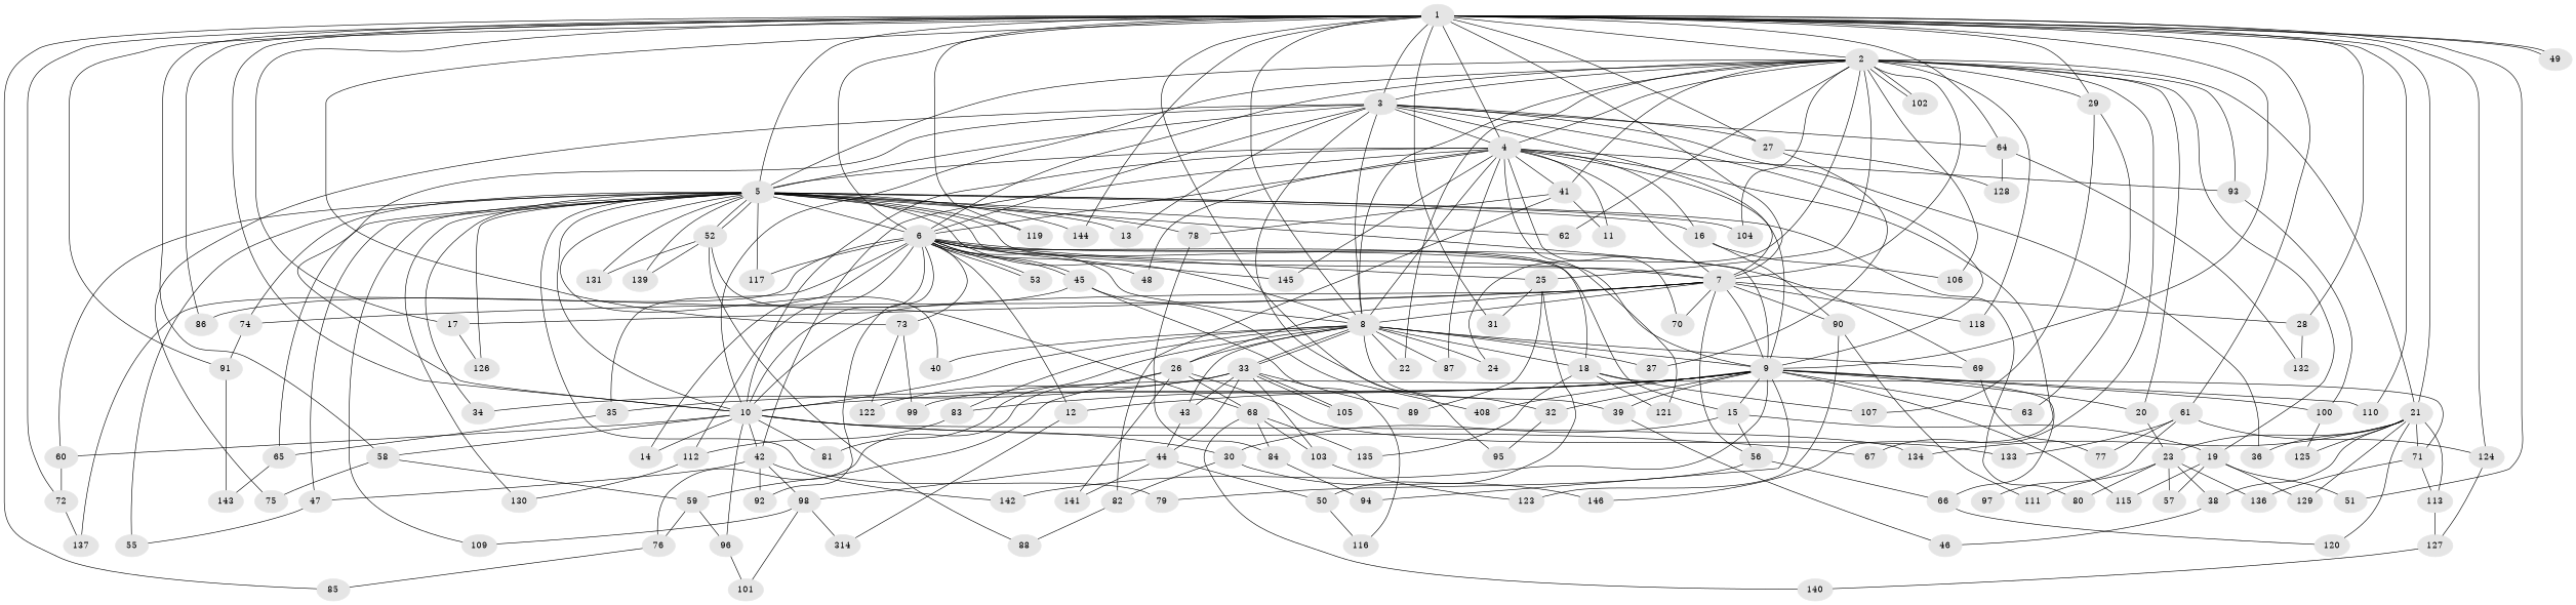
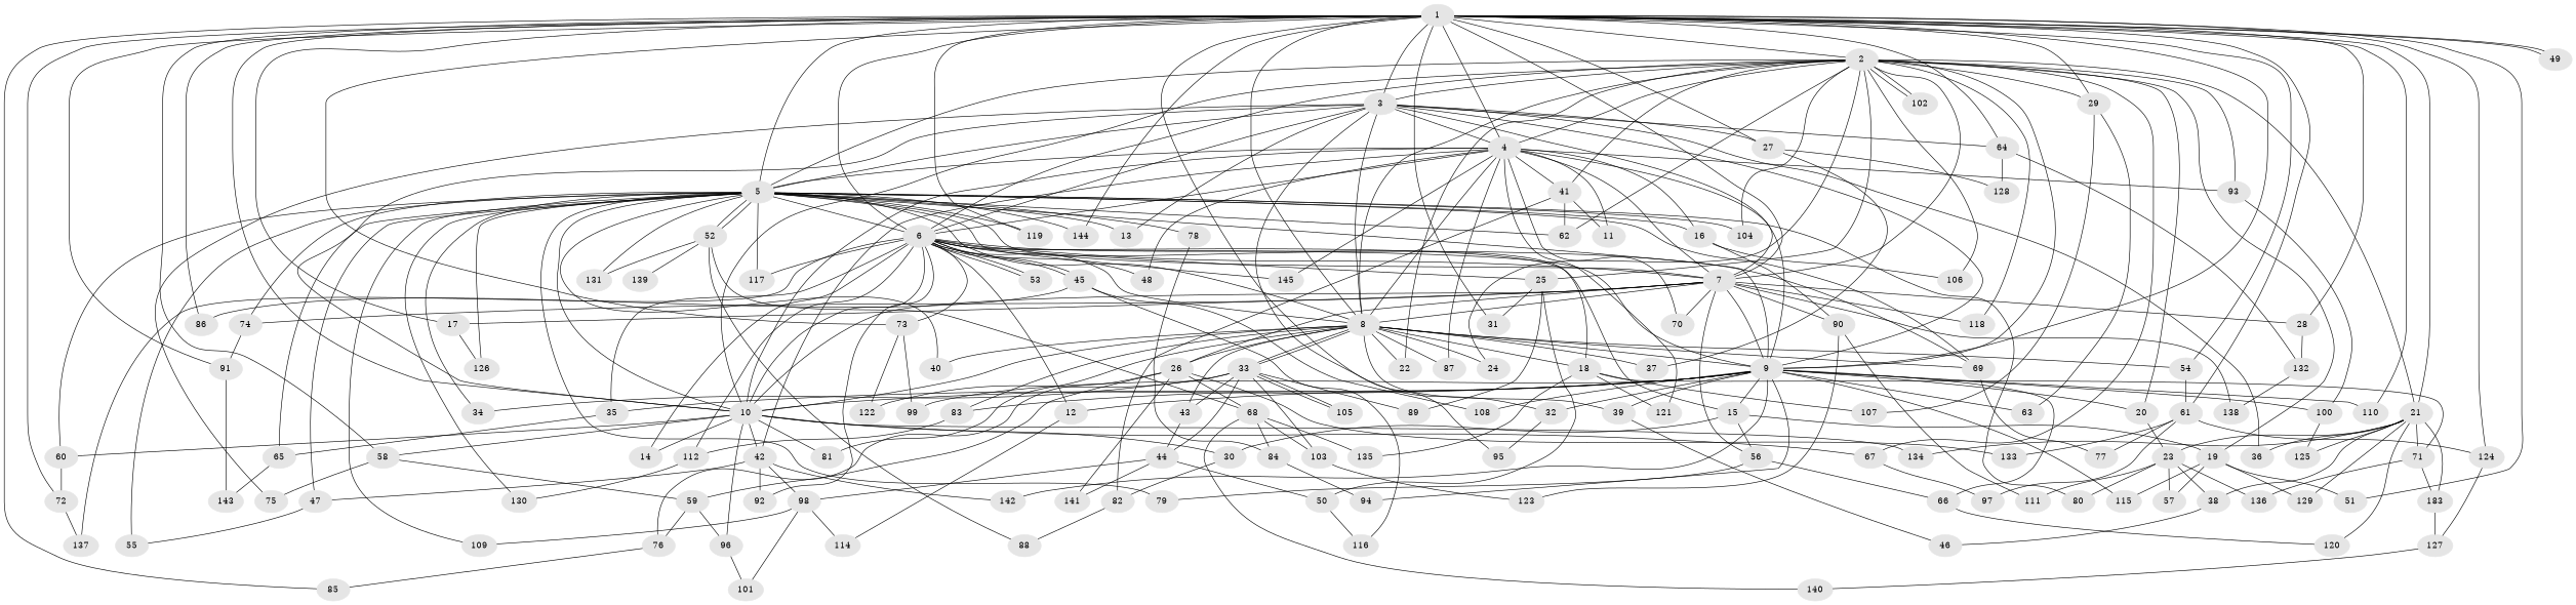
  graph {
    node [color=gray90 style=filled]
    1
    2
    3
    4
    5
    6
    7
    8
    9
    10
    17
    21
    27
    28
    29
    31
    32
    49
    51
+   54
    58
    61
    64
    72
    73
    85
    86
    91
    110
    119
    124
    144
    19
    20
    22
    24
    25
    41
    62
    67
    93
    102
    104
    106
    118
    13
    36
    75
    95
    11
    16
    42
    48
    70
    87
    121
    145
-   146
    18
    34
    40
    47
    52
    55
    60
    65
    74
    78
    79
    80
    109
    117
    126
    130
    131
    139
    12
    14
    15
    35
    45
    53
    69
    92
    112
    137
    26
    56
    90
+   138
    33
    37
    39
    43
    81
    83
    63
    66
    94
    99
    100
-   108 [label=408]
+   108
    115
    142
    30
    96
    134
    71
    129
    23
    38
-   113
+   113 [label=183]
    120
    125
    128
    132
    107
    59
    133
    77
    97
    122
    143
    127
    57
    50
    89
    82
    98
    135
    68
    88
    84
-   114 [label=314]
+   114
    116
    76
    141
    111
    123
    44
    103
    105
    46
    101
    136
    140
    1 -- 2
    1 -- 3
    1 -- 4
    1 -- 5
    1 -- 6
    1 -- 7
    1 -- 8
    1 -- 9
    1 -- 10
    1 -- 17
    1 -- 21
    1 -- 27
    1 -- 28
    1 -- 29
    1 -- 31
    1 -- 32
    1 -- 49
    1 -- 49
    1 -- 51
+   1 -- 54
    1 -- 58
    1 -- 61
    1 -- 64
    1 -- 72
    1 -- 73
    1 -- 85
    1 -- 86
    1 -- 91
    1 -- 110
    1 -- 119
    1 -- 124
    1 -- 144
    2 -- 3
    2 -- 4
    2 -- 5
    2 -- 6
    2 -- 7
    2 -- 8
+   2 -- 9
    2 -- 10
    2 -- 21
    2 -- 29
    2 -- 19
    2 -- 20
    2 -- 22
    2 -- 24
    2 -- 25
    2 -- 41
    2 -- 62
    2 -- 67
    2 -- 93
    2 -- 102
    2 -- 102
    2 -- 104
    2 -- 106
    2 -- 118
    3 -- 4
    3 -- 5
    3 -- 6
    3 -- 7
    3 -- 8
    3 -- 9
    3 -- 10
    3 -- 27
    3 -- 64
    3 -- 13
    3 -- 36
    3 -- 75
    3 -- 95
    4 -- 5
    4 -- 6
    4 -- 7
    4 -- 8
    4 -- 9
    4 -- 10
    4 -- 41
    4 -- 93
    4 -- 11
    4 -- 16
    4 -- 42
    4 -- 48
    4 -- 70
    4 -- 87
    4 -- 121
    4 -- 145
-   4 -- 146
    5 -- 6
    5 -- 7
    5 -- 8
    5 -- 9
    5 -- 10
    5 -- 119
    5 -- 144
    5 -- 62
    5 -- 104
    5 -- 13
    5 -- 16
    5 -- 18
    5 -- 34
    5 -- 40
    5 -- 47
    5 -- 52
    5 -- 52
    5 -- 55
    5 -- 60
    5 -- 65
    5 -- 74
    5 -- 78
    5 -- 79
    5 -- 80
    5 -- 109
    5 -- 117
    5 -- 126
    5 -- 130
    5 -- 131
-   5 -- 139
+   5 -- 69
    6 -- 7
    6 -- 8
    6 -- 9
    6 -- 10
    6 -- 73
    6 -- 25
    6 -- 48
    6 -- 145
    6 -- 117
    6 -- 12
    6 -- 14
    6 -- 15
    6 -- 35
    6 -- 45
    6 -- 45
    6 -- 53
    6 -- 53
    6 -- 69
    6 -- 92
    6 -- 112
    6 -- 137
    7 -- 8
    7 -- 9
    7 -- 10
    7 -- 17
    7 -- 28
    7 -- 118
    7 -- 70
    7 -- 74
    7 -- 26
    7 -- 56
    7 -- 90
+   7 -- 138
    8 -- 9
    8 -- 10
+   8 -- 54
    8 -- 22
    8 -- 24
    8 -- 87
    8 -- 18
    8 -- 40
    8 -- 69
    8 -- 26
    8 -- 33
    8 -- 33
    8 -- 37
    8 -- 39
    8 -- 43
    8 -- 81
    8 -- 83
    9 -- 10
    9 -- 32
    9 -- 110
    9 -- 20
    9 -- 12
    9 -- 15
    9 -- 35
    9 -- 39
    9 -- 83
    9 -- 63
    9 -- 66
    9 -- 94
    9 -- 99
    9 -- 100
    9 -- 108
    9 -- 115
    9 -- 142
    10 -- 58
    10 -- 67
    10 -- 42
    10 -- 60
    10 -- 14
    10 -- 81
    10 -- 30
    10 -- 96
    10 -- 134
    17 -- 126
    21 -- 36
    21 -- 134
    21 -- 71
    21 -- 129
    21 -- 23
    21 -- 38
    21 -- 113
    21 -- 120
    21 -- 125
    27 -- 37
    27 -- 128
    28 -- 132
    29 -- 63
    29 -- 107
    32 -- 95
+   54 -- 61
    58 -- 75
    58 -- 59
    61 -- 124
    61 -- 133
    61 -- 77
    61 -- 97
    64 -- 128
    64 -- 132
    72 -- 137
    73 -- 99
    73 -- 122
    91 -- 143
    124 -- 127
    19 -- 51
    19 -- 115
    19 -- 129
    19 -- 57
    20 -- 23
    25 -- 31
    25 -- 50
    25 -- 89
    41 -- 11
-   41 -- 78
+   41 -- 62
    41 -- 82
+   67 -- 97
    93 -- 100
    16 -- 106
    16 -- 90
    42 -- 47
    42 -- 92
    42 -- 142
    42 -- 98
    18 -- 121
    18 -- 71
    18 -- 107
    18 -- 135
    47 -- 55
    52 -- 131
    52 -- 139
    52 -- 68
    52 -- 88
    60 -- 72
    65 -- 143
    74 -- 91
    78 -- 84
    12 -- 114
    15 -- 19
    15 -- 56
    15 -- 30
    35 -- 65
    45 -- 86
    45 -- 108
    45 -- 116
    69 -- 77
    112 -- 130
    26 -- 59
    26 -- 133
    26 -- 68
    26 -- 76
    26 -- 141
    56 -- 79
    56 -- 66
    90 -- 111
    90 -- 123
    33 -- 34
    33 -- 43
    33 -- 122
    33 -- 89
    33 -- 44
    33 -- 103
    33 -- 105
    33 -- 105
    39 -- 46
    43 -- 44
    83 -- 112
    66 -- 120
    100 -- 125
-   30 -- 146
    30 -- 82
    96 -- 101
    71 -- 113
    71 -- 136
    23 -- 80
    23 -- 38
    23 -- 57
    23 -- 111
    23 -- 136
    38 -- 46
    113 -- 127
+   132 -- 138
    59 -- 96
    59 -- 76
    127 -- 140
    50 -- 116
    82 -- 88
    98 -- 109
    98 -- 114
    98 -- 101
    68 -- 135
    68 -- 84
    68 -- 103
    68 -- 140
    84 -- 94
    76 -- 85
    44 -- 50
    44 -- 98
    44 -- 141
    103 -- 123
  }
